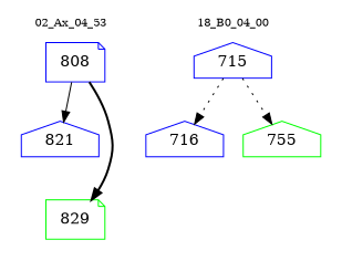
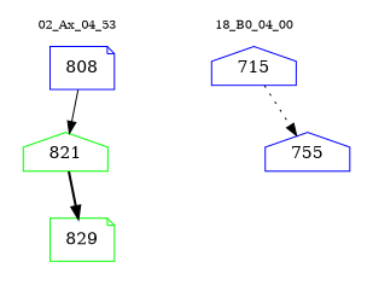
  digraph {
    node [color=blue shape=house]
    edge [color=black style=dotted]
    n1 [label=808 shape=note]
-   n2 [label=821]
+   n2 [color=green label=821]
    n3 [color=green label=829 shape=note]
    n4 [label=715]
-   n5 [label=716]
-   n6 [color=green label=755]
+   n6 [label=755]
    subgraph cluster_1 {
      color=white
      fontsize=10
      label="02_Ax_04_53"
      n1
      n2
      n3
    }
    subgraph cluster_2 {
      color=white
      fontsize=10
      label="18_B0_04_00"
      n4
-     n5
      n6
    }
    n1 -> n2 [style=solid]
-   n1 -> n3 [style=bold]
-   n4 -> n5
+   n2 -> n3 [style=bold]
    n4 -> n6
  }
